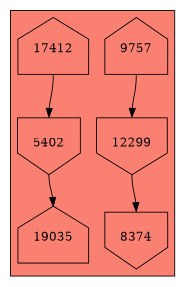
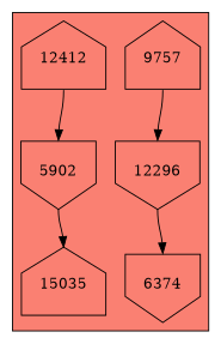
  digraph {
    node [shape=house]
    edge [headport=n tailport=s]
    n1 [height=1 label=9757 width=1]
-   12299 [height=1 shape=invhouse width=1]
-   6374 [height=1 shape=invhouse width=1 label=8374]
-   12412 [height=1 width=1 label=17412]
-   5902 [height=1 shape=invhouse width=1 label=5402]
-   15035 [height=1 width=1 label=19035]
+   12299 [height=1 shape=invhouse width=1 label=12296]
+   6374 [height=1 shape=invhouse width=1]
+   12412 [height=1 width=1]
+   5902 [height=1 shape=invhouse width=1]
+   15035 [height=1 width=1]
    subgraph cluster_1 {
      fillcolor=salmon
      style=filled
      n1
      12299
      6374
      12412
      5902
      15035
    }
    n1 -> 12299
    12299 -> 6374
    12412 -> 5902
    5902 -> 15035
  }
